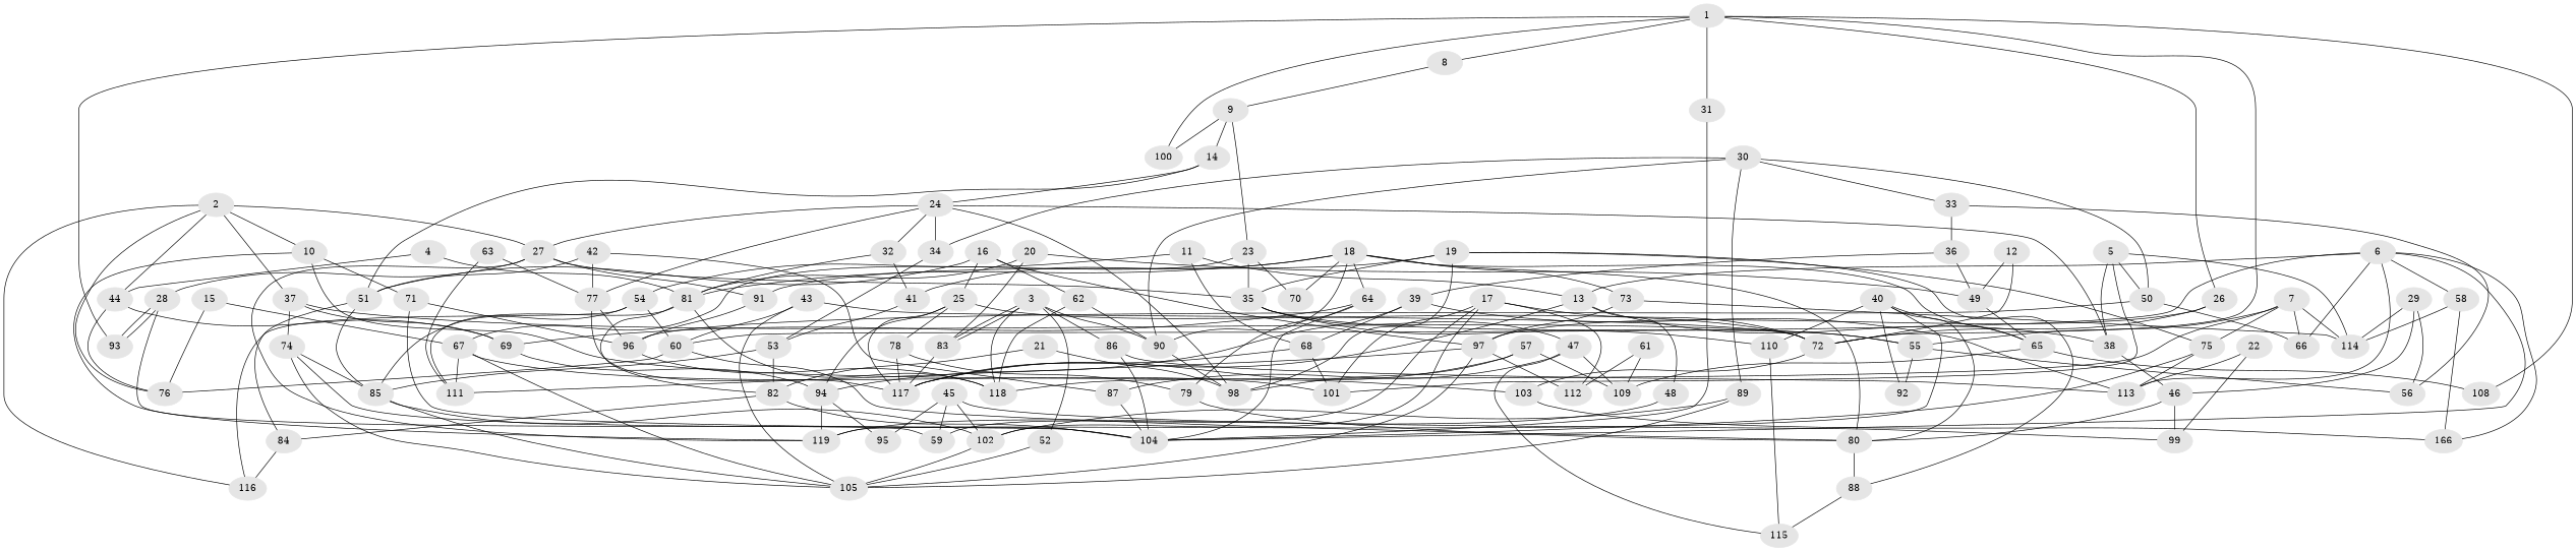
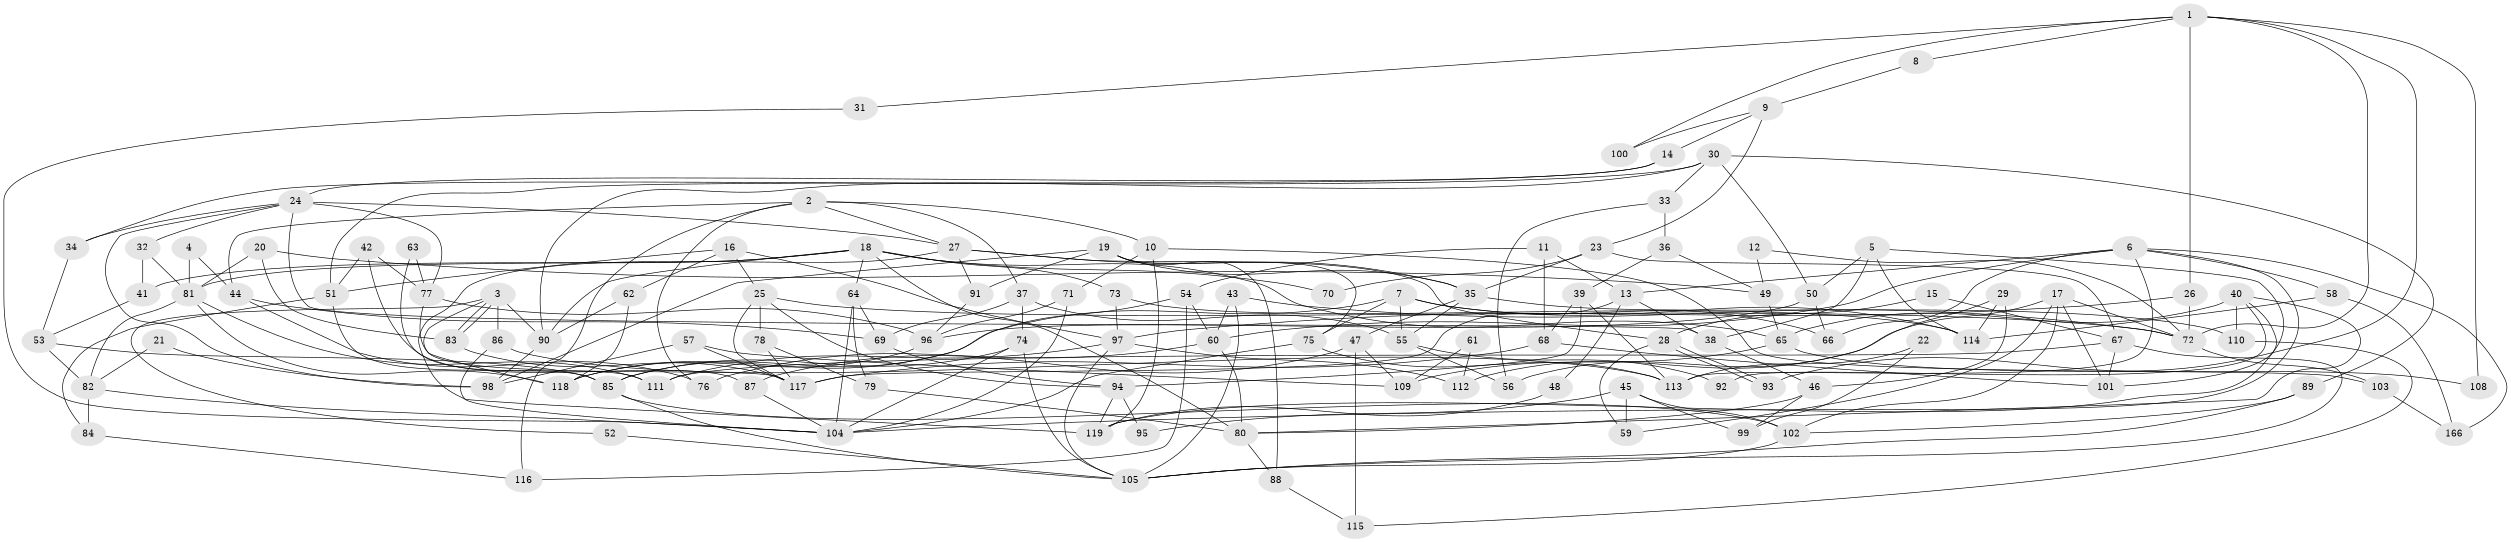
  graph {
    node [color=gray90 style=filled]
    1
    8
    26
    31
    72
    93
    100
    108
    9
    97
    104
    103
    2
    10
    27
    37
    44
    76
    116
    71
    119
    35
    91
    28
    55
    69
    74
    3
    52
    83
    86
    90
    118
    105
    117
    113
    98
    4
    81
    82
    111
    5
    38
    50
    101
    114
    46
    66
    96
    6
    13
    58
    60
    n54 [label=166]
    48
    80
    7
    75
    56
    92
    14
    23
    24
    51
    67
    70
    11
    54
    68
    85
    12
    49
    65
    32
    34
    77
    84
    15
    16
    25
    62
    78
    94
    112
    17
    59
    102
    18
    41
    64
    73
    53
    79
    109
    88
    19
    47
    110
    115
    20
    21
    22
    99
    95
    29
    30
    33
    89
    36
    39
    87
    40
    42
    43
    45
    57
    61
    63
    1 -- 8
    1 -- 26
    1 -- 31
    1 -- 72
    1 -- 93
    1 -- 100
    1 -- 108
    8 -- 9
    26 -- 72
    26 -- 97
    31 -- 104
    72 -- 103
    9 -- 100
    9 -- 14
    9 -- 23
    97 -- 105
    97 -- 111
    97 -- 112
    103 -- n54
    2 -- 10
    2 -- 27
    2 -- 37
    2 -- 44
    2 -- 76
    2 -- 116
    10 -- 103
    10 -- 71
    10 -- 119
    27 -- 119
    27 -- 35
    27 -- 91
    27 -- 28
    37 -- 55
    37 -- 69
    37 -- 74
    44 -- 76
    44 -- 69
    71 -- 104
    71 -- 96
    35 -- 55
    35 -- 47
    35 -- 110
    91 -- 96
    28 -- 93
    28 -- 93
    28 -- 59
    55 -- 56
    55 -- 92
    69 -- 94
    74 -- 104
    74 -- 105
    74 -- 85
    3 -- 52
    3 -- 83
    3 -- 83
    3 -- 86
    3 -- 90
    3 -- 118
    52 -- 105
    83 -- 117
    86 -- 104
    86 -- 113
    90 -- 98
    4 -- 44
    4 -- 81
    81 -- 118
    81 -- 82
    81 -- 111
    82 -- 104
    82 -- 84
    5 -- 38
    5 -- 50
    5 -- 101
    5 -- 114
    38 -- 46
    50 -- 66
    50 -- 96
    46 -- 80
    46 -- 99
    96 -- 118
    6 -- 104
    6 -- 113
    6 -- 66
    6 -- 13
    6 -- 58
    6 -- 60
    6 -- n54
    13 -- 117
    13 -- 38
    13 -- 48
    58 -- 114
    58 -- n54
    60 -- 76
    60 -- 80
    48 -- 119
    80 -- 88
    7 -- 55
    7 -- 118
    7 -- 114
    7 -- 66
    7 -- 75
    75 -- 104
    75 -- 113
    14 -- 24
    14 -- 51
    23 -- 35
    23 -- 67
    23 -- 70
    24 -- 27
    24 -- 98
    24 -- 38
    24 -- 32
    24 -- 34
    24 -- 77
    51 -- 85
    51 -- 84
    67 -- 105
    67 -- 111
    67 -- 101
    11 -- 13
    11 -- 54
    11 -- 68
    54 -- 116
    54 -- 60
    54 -- 85
    68 -- 117
    68 -- 101
    85 -- 105
    85 -- 102
    12 -- 72
    12 -- 49
    49 -- 65
    65 -- 108
    65 -- 109
    32 -- 81
    32 -- 41
    34 -- 53
    77 -- 117
    77 -- 96
    84 -- 116
-   15 -- 76
+   15 -- 28
    15 -- 67
    16 -- 97
    16 -- 51
    16 -- 25
    16 -- 62
    25 -- 72
    25 -- 117
    25 -- 78
    25 -- 94
    62 -- 90
    62 -- 118
    78 -- 117
    78 -- 79
    94 -- 119
    94 -- 95
    17 -- 72
    17 -- 101
    17 -- 112
    17 -- 59
    17 -- 102
    102 -- 105
    18 -- 90
    18 -- 81
    18 -- 80
    18 -- 70
    18 -- 65
    18 -- 41
    18 -- 64
    18 -- 73
    41 -- 53
    64 -- 104
    64 -- 69
    64 -- 79
    73 -- 97
    73 -- 114
    53 -- 82
    53 -- 85
    79 -- 80
    88 -- 115
    19 -- 35
    19 -- 91
    19 -- 98
    19 -- 75
    19 -- 88
    47 -- 109
    47 -- 115
    47 -- 87
    110 -- 115
    20 -- 83
    20 -- 81
    20 -- 49
    21 -- 98
    21 -- 82
    22 -- 113
    22 -- 99
    29 -- 114
    29 -- 46
    29 -- 56
    30 -- 90
    30 -- 50
    30 -- 34
    30 -- 33
    30 -- 89
    33 -- 56
    33 -- 36
    89 -- 105
    89 -- 102
    36 -- 49
    36 -- 39
    39 -- 113
    39 -- 68
    39 -- 94
    87 -- 104
    40 -- 119
    40 -- 80
    40 -- 92
    40 -- 65
    40 -- 110
    42 -- 51
    42 -- 77
    42 -- 87
    43 -- 72
    43 -- 105
    43 -- 60
    45 -- 59
    45 -- 102
    45 -- 99
    45 -- 95
    57 -- 117
    57 -- 98
    57 -- 109
    61 -- 112
    61 -- 109
    63 -- 111
    63 -- 77
  }
